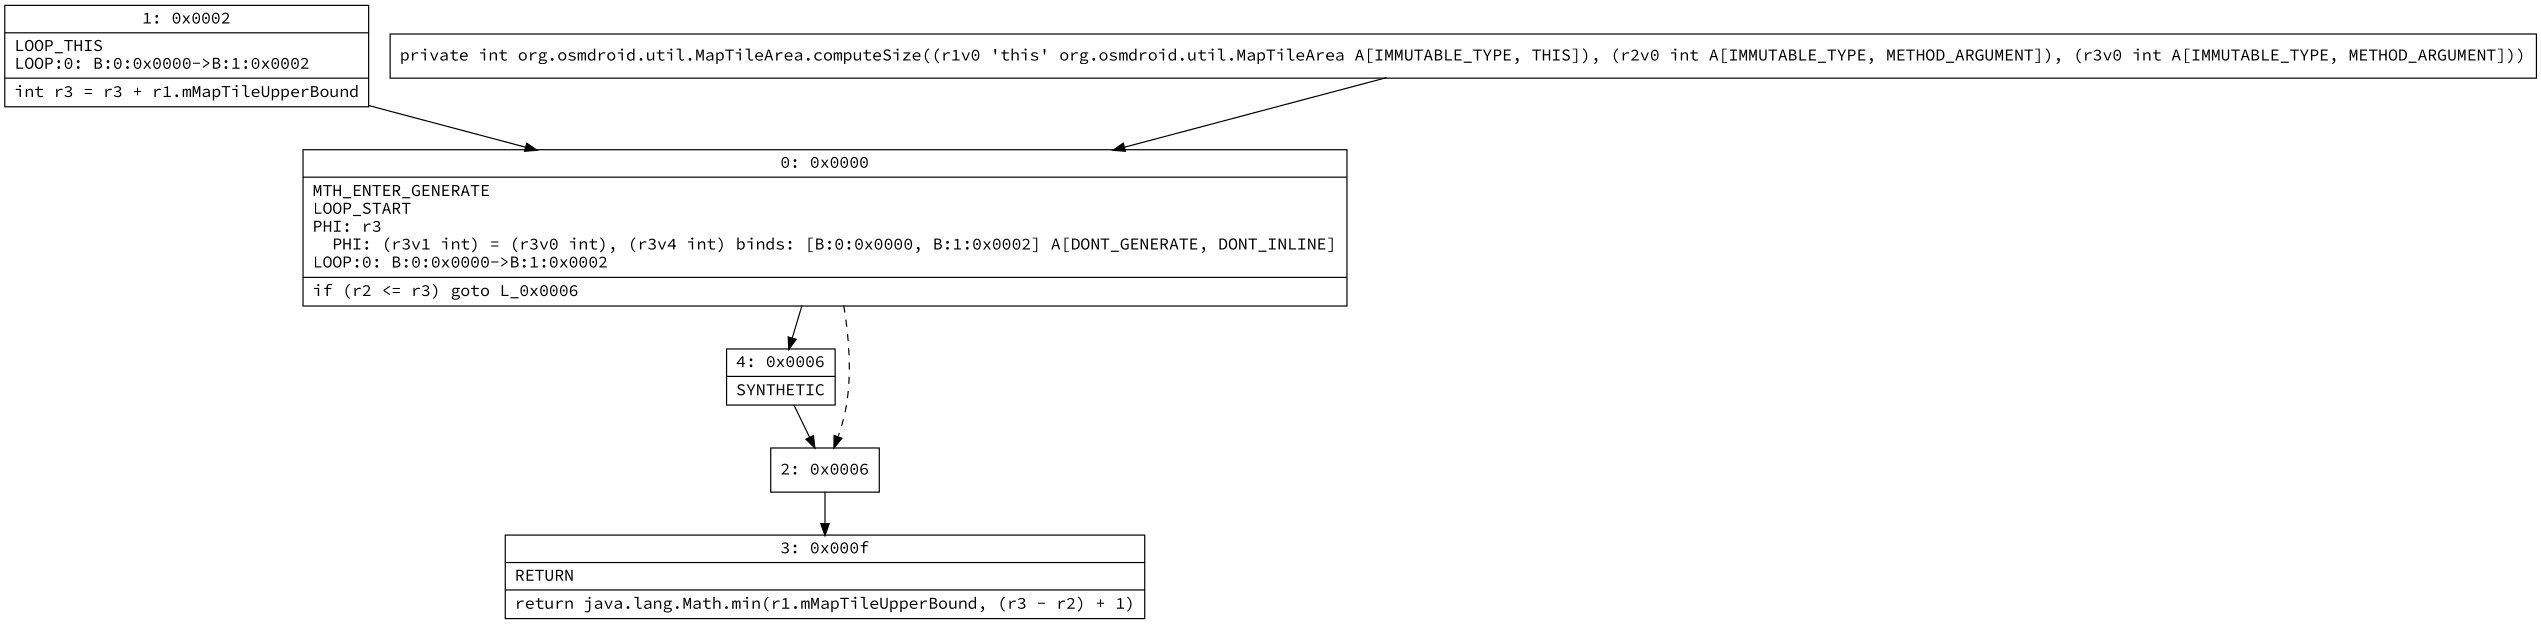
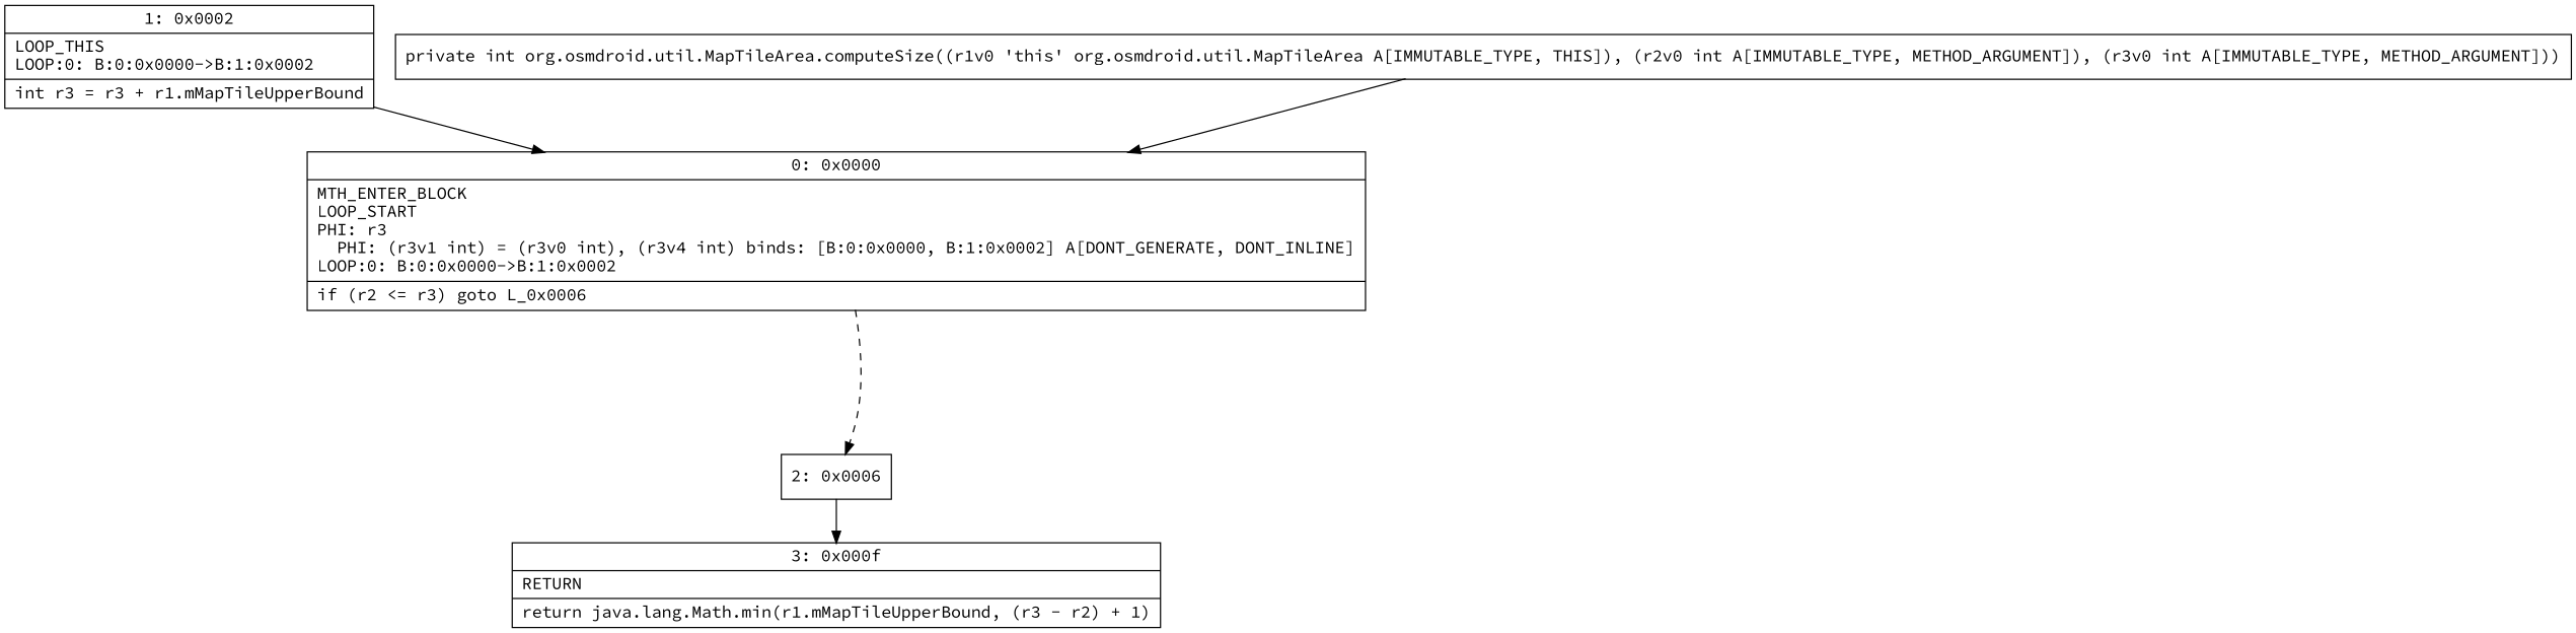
  digraph {
    fontname="Source Code Pro"
    node [fontname="Source Code Pro" shape=record]
    edge [fontname="Source Code Pro"]
-   n1 [label="{0\:\ 0x0000|MTH_ENTER_GENERATE\lLOOP_START\lPHI: r3 \l  PHI: (r3v1 int) = (r3v0 int), (r3v4 int) binds: [B:0:0x0000, B:1:0x0002] A[DONT_GENERATE, DONT_INLINE]\lLOOP:0: B:0:0x0000\-\>B:1:0x0002\l|if (r2 \<= r3) goto L_0x0006\l}"]
-   n2 [label="{4\:\ 0x0006|SYNTHETIC\l}"]
+   n1 [label="{0\:\ 0x0000|MTH_ENTER_BLOCK\lLOOP_START\lPHI: r3 \l  PHI: (r3v1 int) = (r3v0 int), (r3v4 int) binds: [B:0:0x0000, B:1:0x0002] A[DONT_GENERATE, DONT_INLINE]\lLOOP:0: B:0:0x0000\-\>B:1:0x0002\l|if (r2 \<= r3) goto L_0x0006\l}"]
    n3 [label="{2\:\ 0x0006}"]
    n4 [label="{1\:\ 0x0002|LOOP_THIS\lLOOP:0: B:0:0x0000\-\>B:1:0x0002\l|int r3 = r3 + r1.mMapTileUpperBound\l}"]
    n5 [label="{3\:\ 0x000f|RETURN\l|return java.lang.Math.min(r1.mMapTileUpperBound, (r3 \- r2) + 1)\l}"]
    n6 [label="{private int org.osmdroid.util.MapTileArea.computeSize((r1v0 'this' org.osmdroid.util.MapTileArea A[IMMUTABLE_TYPE, THIS]), (r2v0 int A[IMMUTABLE_TYPE, METHOD_ARGUMENT]), (r3v0 int A[IMMUTABLE_TYPE, METHOD_ARGUMENT])) }"]
-   n1 -> n2
    n1 -> n3 [style=dashed]
-   n2 -> n3
    n3 -> n5
    n4 -> n1
    n6 -> n1
  }
